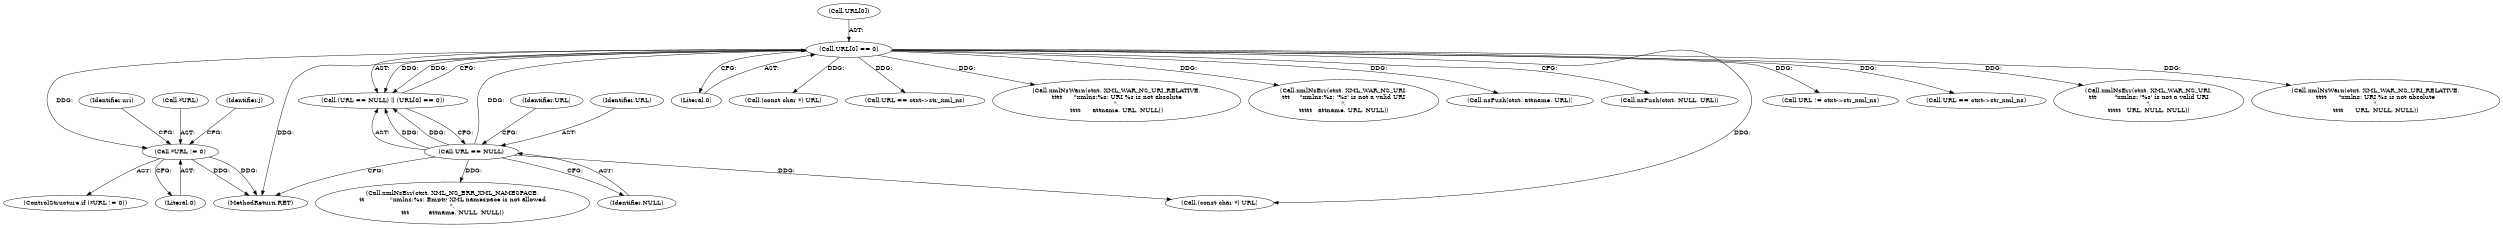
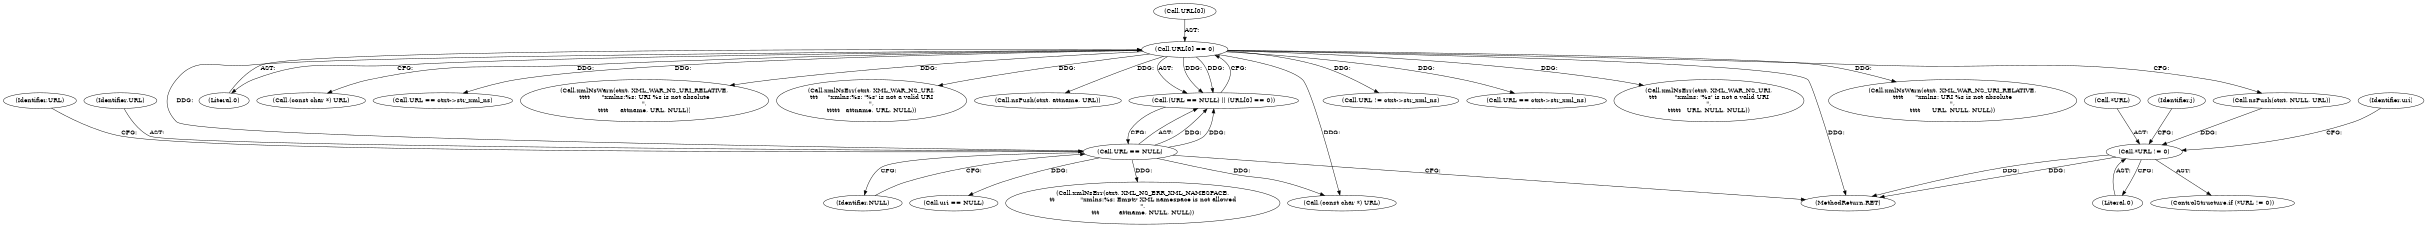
  digraph {
    n1 [label="(Call,*URL != 0)"]
    n2 [label="(Literal,0)"]
    n3 [label="(ControlStructure,if (*URL != 0))"]
    n4 [label="(MethodReturn,RET)"]
    n5 [label="(Call,URL[0] == 0)"]
    n6 [label="(Literal,0)"]
    n7 [label="(Call,(const char *) URL)"]
    n8 [label="(Call,URL == ctxt->str_xml_ns)"]
    n9 [label="(Call,xmlNsWarn(ctxt, XML_WAR_NS_URI_RELATIVE,\n\t\t\t\t      \"xmlns:%s: URI %s is not absolute\n\",\n\t\t\t\t      attname, URL, NULL))"]
    n10 [label="(Call,xmlNsErr(ctxt, XML_WAR_NS_URI,\n\t\t\t     \"xmlns:%s: '%s' is not a valid URI\n\",\n\t\t\t\t\t   attname, URL, NULL))"]
    n11 [label="(Call,nsPush(ctxt, attname, URL))"]
    n12 [label="(Call,nsPush(ctxt, NULL, URL))"]
    n13 [label="(Call,(const char *) URL)"]
    n14 [label="(Call,URL != ctxt->str_xml_ns)"]
    n15 [label="(Call,URL == ctxt->str_xml_ns)"]
    n16 [label="(Call,xmlNsErr(ctxt, XML_WAR_NS_URI,\n\t\t\t         \"xmlns: '%s' is not a valid URI\n\",\n\t\t\t\t\t   URL, NULL, NULL))"]
    n17 [label="(Call,(URL == NULL) || (URL[0] == 0))"]
    n18 [label="(Call,xmlNsWarn(ctxt, XML_WAR_NS_URI_RELATIVE,\n\t\t\t\t      \"xmlns: URI %s is not absolute\n\",\n\t\t\t\t      URL, NULL, NULL))"]
    n19 [label="(Call,URL == NULL)"]
+   n20 [label="(Call,uri == NULL)"]
    n21 [label="(Call,xmlNsErr(ctxt, XML_NS_ERR_XML_NAMESPACE,\n\t\t             \"xmlns:%s: Empty XML namespace is not allowed\n\",\n\t\t\t          attname, NULL, NULL))"]
    n22 [label="(Identifier,NULL)"]
    n23 [label="(Call,URL[0])"]
    n24 [label="(Identifier,uri)"]
    n25 [label="(Identifier,URL)"]
    n26 [label="(Call,*URL)"]
    n27 [label="(Identifier,URL)"]
    n28 [label="(Identifier,j)"]
    n1 -> n2 [label="CFG: "]
    n1 -> n3 [label="AST: "]
    n1 -> n4 [label="DDG: "]
    n1 -> n4 [label="DDG: "]
    n2 -> n1 [label="AST: "]
-   n5 -> n1 [label="DDG: "]
+   n12 -> n1 [label="DDG: "]
    n5 -> n4 [label="DDG: "]
    n5 -> n6 [label="CFG: "]
    n5 -> n7 [label="DDG: "]
    n5 -> n8 [label="DDG: "]
    n5 -> n9 [label="DDG: "]
    n5 -> n10 [label="DDG: "]
    n5 -> n11 [label="DDG: "]
    n5 -> n12 [label="CFG: "]
    n5 -> n13 [label="DDG: "]
    n5 -> n14 [label="DDG: "]
    n5 -> n15 [label="DDG: "]
    n5 -> n16 [label="DDG: "]
    n5 -> n17 [label="AST: "]
    n5 -> n17 [label="DDG: "]
    n5 -> n17 [label="DDG: "]
    n5 -> n18 [label="DDG: "]
    n6 -> n5 [label="AST: "]
    n17 -> n5 [label="CFG: "]
    n17 -> n19 [label="CFG: "]
    n19 -> n4 [label="CFG: "]
    n19 -> n5 [label="DDG: "]
    n19 -> n13 [label="DDG: "]
    n19 -> n17 [label="AST: "]
    n19 -> n17 [label="DDG: "]
    n19 -> n17 [label="DDG: "]
+   n19 -> n20 [label="DDG: "]
    n19 -> n21 [label="DDG: "]
    n19 -> n22 [label="CFG: "]
-   n22 -> n19 [label="AST: "]
+   n22 -> n19 [label="CFG: "]
    n23 -> n5 [label="AST: "]
    n24 -> n1 [label="CFG: "]
    n25 -> n19 [label="CFG: "]
    n26 -> n1 [label="AST: "]
    n27 -> n19 [label="AST: "]
    n28 -> n1 [label="CFG: "]
  }
